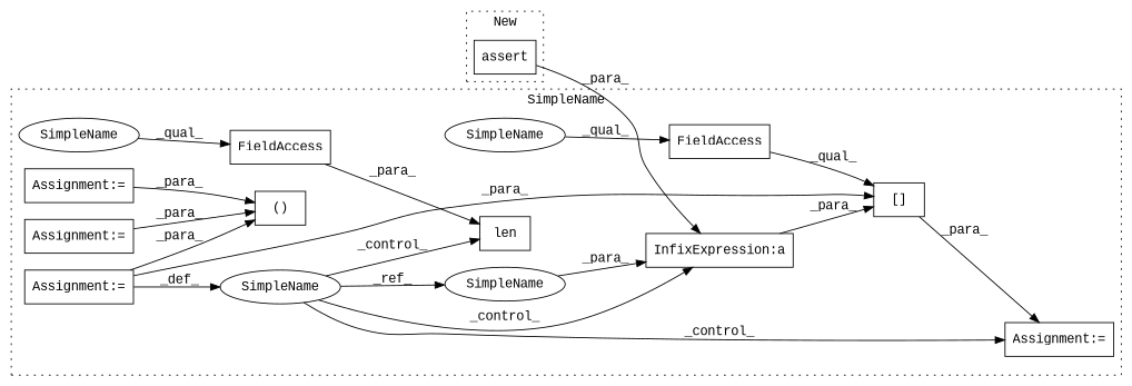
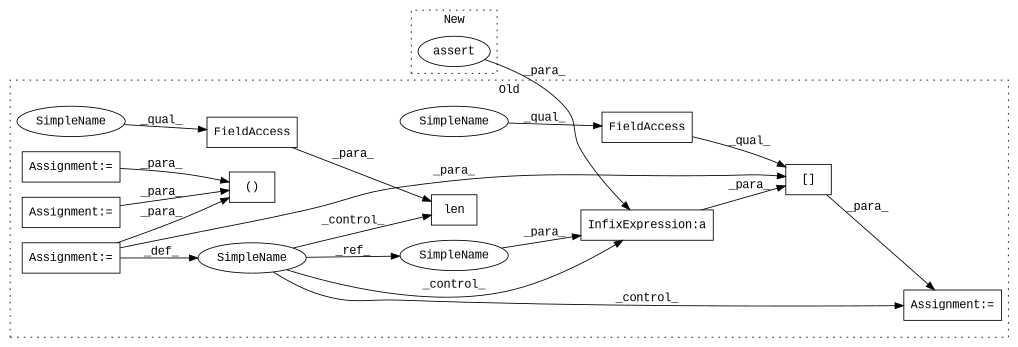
  digraph {
    fontname="Liberation Mono"
    rankdir=LR
    node [a=7 fontname="Liberation Mono" l=1 s=786 shape=box]
    edge [fontname="Liberation Mono"]
    n1 [a=32 l="4,1" label=len s="782,806"]
    n2 [label="Assignment:=" s=755]
    n3 [a=22 l=20 label=FieldAccess]
    n4 [a=27 l=3 label="InfixExpression:a" s=779]
    n5 [a=2 l="21,1" label="[]" s="756,808"]
    n6 [a=22 l=20 label=FieldAccess s=756]
    n7 [a=42 label=SimpleName s=719 shape=ellipse]
    n8 [l=7 label="Assignment:=" s=329]
    n9 [a=106 l=42 label="()" s=566]
    n10 [l=8 label="Assignment:=" s=425]
    n11 [label="Assignment:=" s=414]
    n12 [a=42 label=SimpleName s=778 shape=ellipse]
    n13 [a=42 l=9 label=SimpleName s=756 shape=ellipse]
    n14 [a=42 l=9 label=SimpleName shape=ellipse]
-   n15 [a=32 l="14,1" label=assert s="934,995"]
+   n15 [a=32 l="14,1" label=assert s="934,995" shape=ellipse]
    subgraph cluster_1 {
-     label=SimpleName
+     label=Old
      style=dotted
      n1
      n2
      n3
      n4
      n5
      n6
      n7
      n8
      n9
      n10
      n11
      n12
      n13
      n14
    }
    subgraph cluster_2 {
      label=New
      style=dotted
      n15
    }
    n3 -> n1 [label=_para_]
    n4 -> n5 [label=_para_]
    n5 -> n2 [label=_para_]
    n6 -> n5 [label=_qual_]
    n7 -> n1 [label=_control_]
    n7 -> n2 [label=_control_]
    n7 -> n4 [label=_control_]
    n7 -> n12 [label=_ref_]
    n8 -> n5 [label=_para_]
    n8 -> n7 [label=_def_]
    n8 -> n9 [label=_para_]
    n10 -> n9 [label=_para_]
    n11 -> n9 [label=_para_]
    n12 -> n4 [label=_para_]
    n13 -> n6 [label=_qual_]
    n14 -> n3 [label=_qual_]
    n15 -> n4 [label=_para_]
  }
